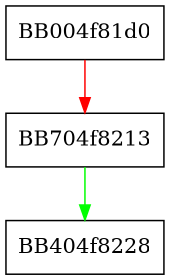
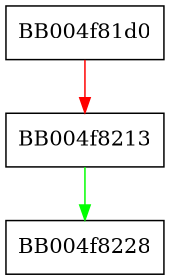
  digraph {
    splines=ortho
    node [shape=box]
    BB004f81d0
-   BB004f8213 [label=BB704f8213]
-   BB004f8228 [label=BB404f8228]
+   BB004f8213
+   BB004f8228
    BB004f81d0 -> BB004f8213 [color=red]
    BB004f8213 -> BB004f8228 [color=green]
  }
